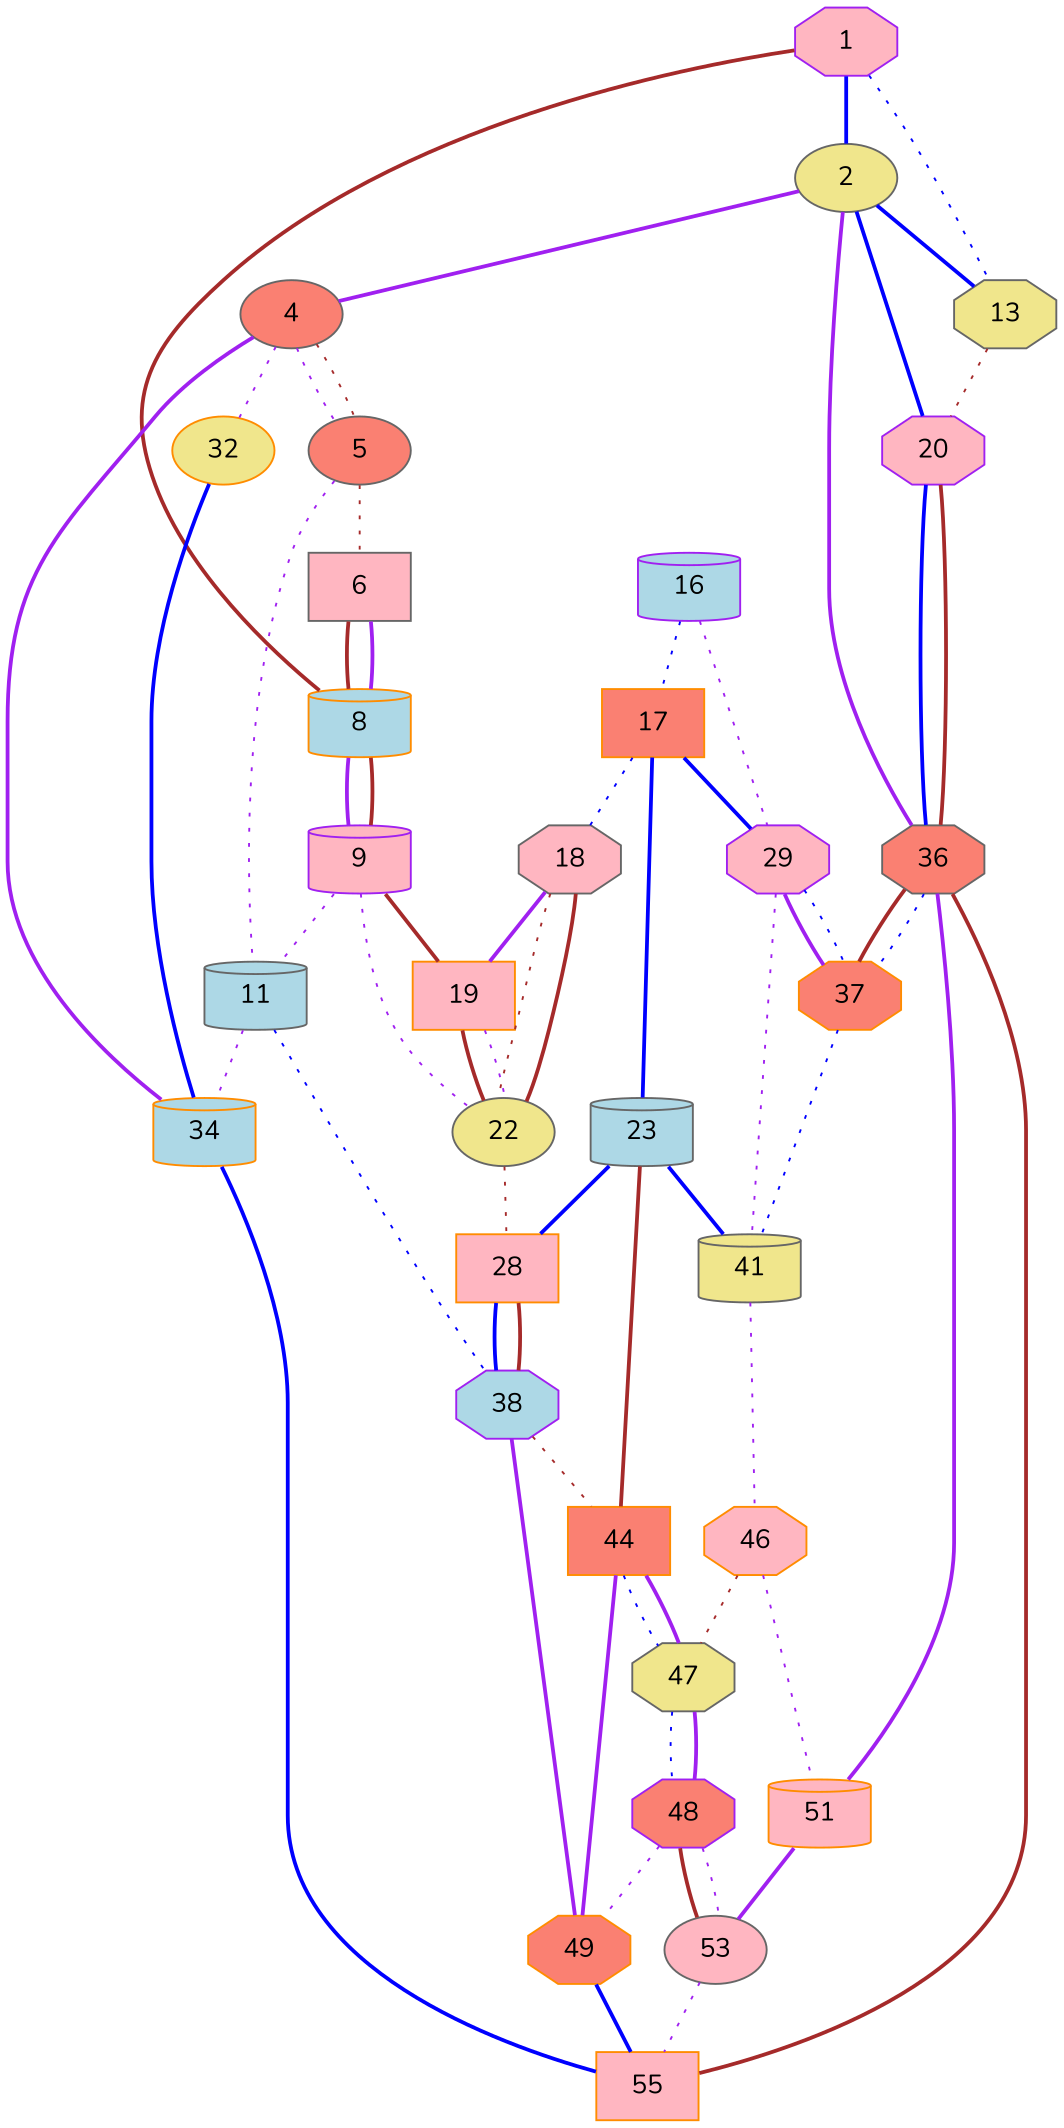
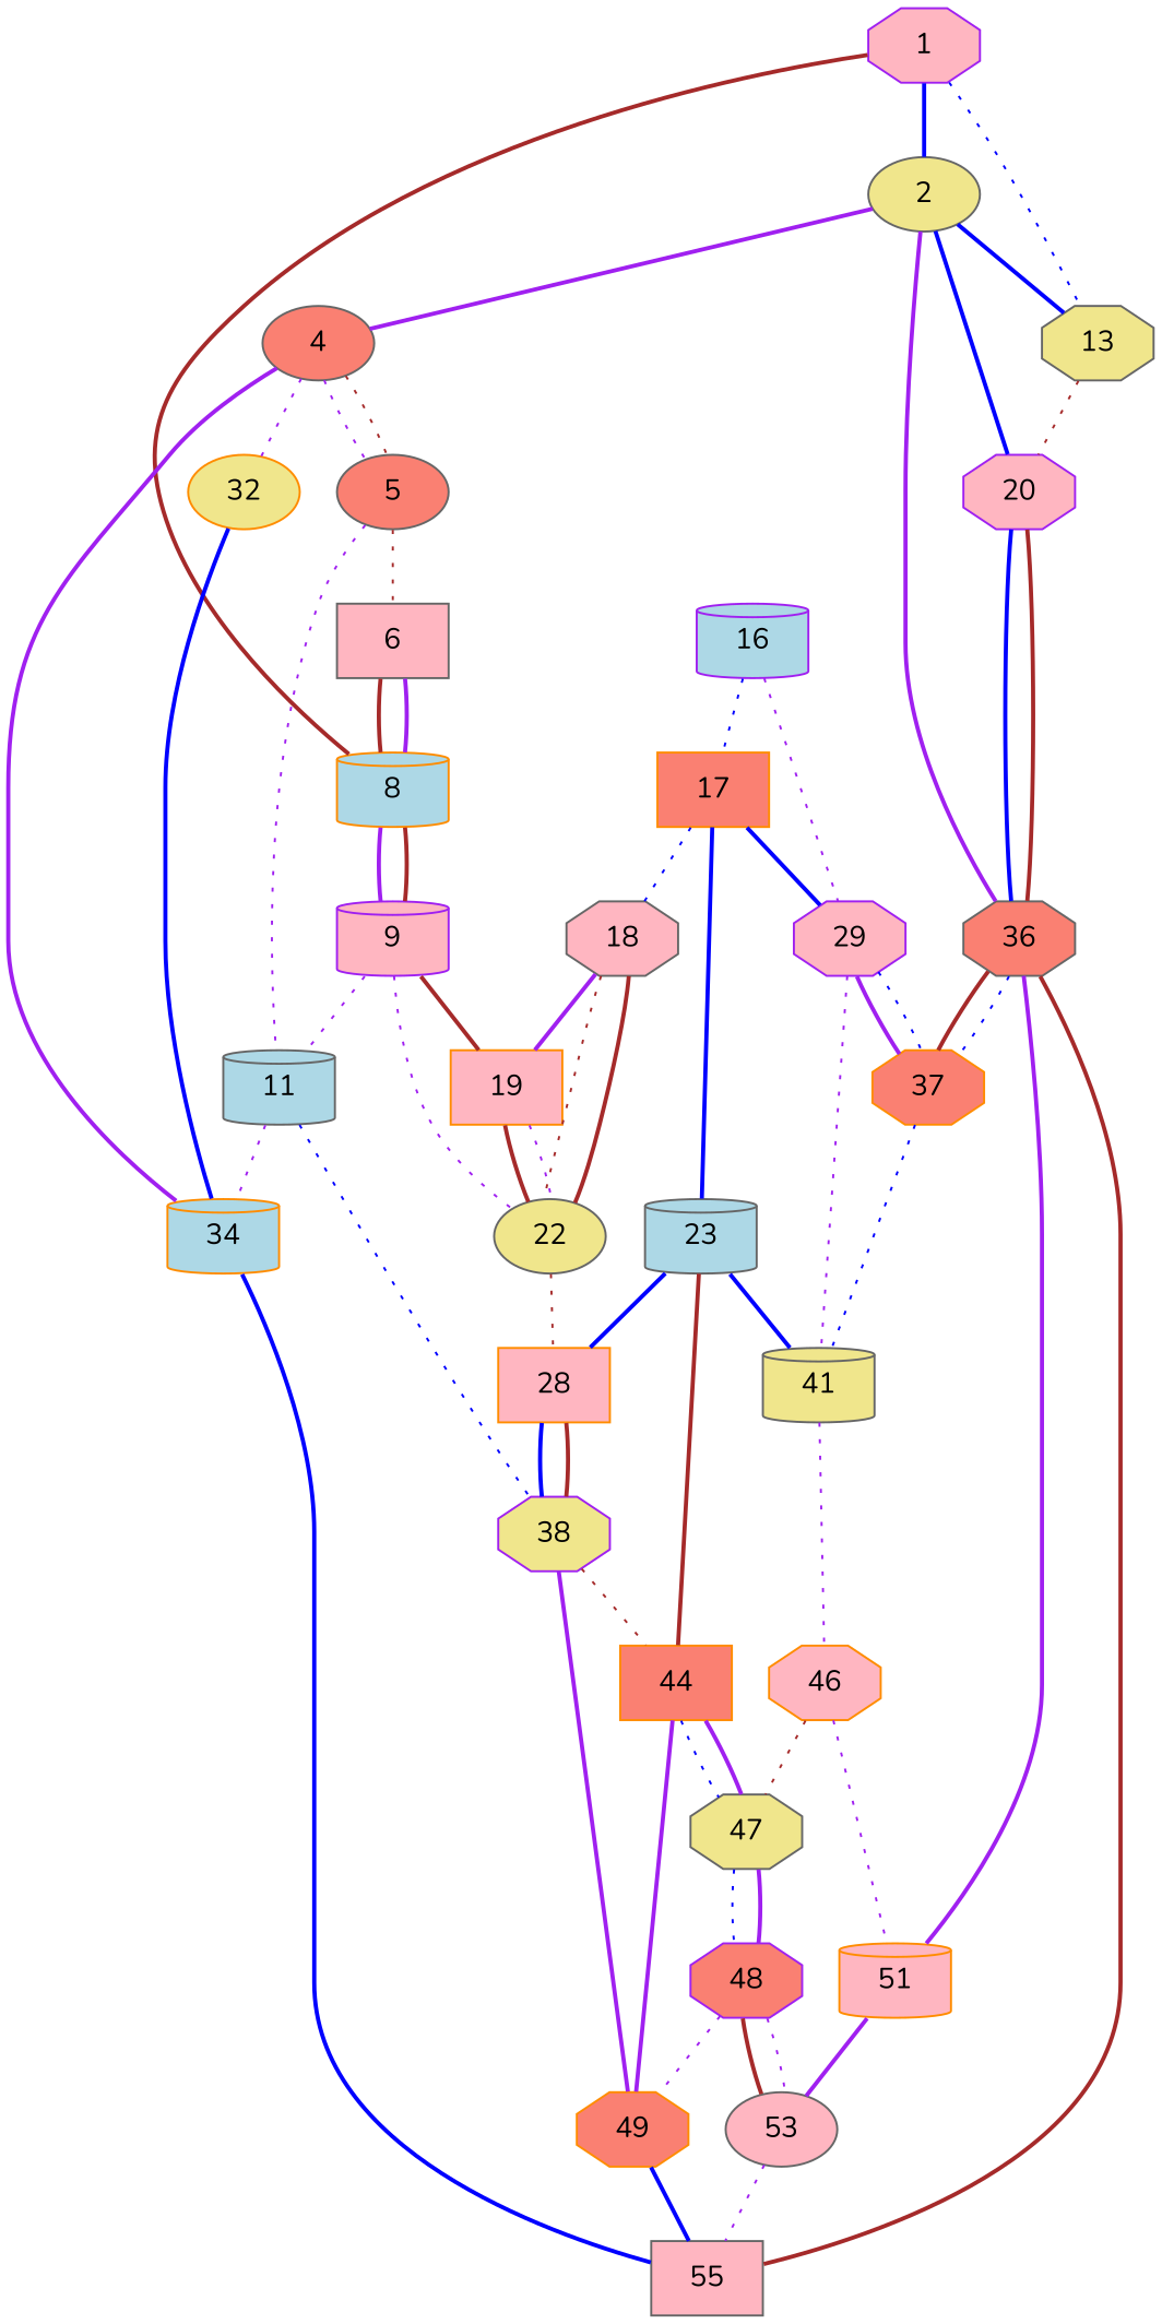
  graph {
    fontname=Nunito
    node [color=gray40 fillcolor=lightpink fontname=Nunito shape=octagon style=filled]
    edge [color=purple fontname=Nunito style=bold]
    1 [color=purple super="+7"]
    2 [fillcolor=khaki shape=ellipse super="+3"]
    8 [color=darkorange fillcolor=lightblue shape=cylinder]
    13 [fillcolor=khaki super="+14"]
    4 [fillcolor=salmon shape=ellipse super="+31"]
    20 [color=purple super="+21"]
    36 [fillcolor=salmon super="+40"]
    9 [color=purple shape=cylinder super="+10"]
    5 [fillcolor=salmon shape=ellipse super="+12"]
    32 [color=darkorange fillcolor=khaki shape=ellipse super="+35"]
    34 [color=darkorange fillcolor=lightblue shape=cylinder]
    37 [color=darkorange fillcolor=salmon]
-   55 [color=darkorange shape=box]
+   55 [shape=box]
    51 [color=darkorange shape=cylinder super="+52"]
    6 [shape=box]
    11 [fillcolor=lightblue shape=cylinder super="+33"]
-   38 [color=purple fillcolor=lightblue super="+39"]
+   38 [color=purple fillcolor=khaki super="+39"]
    19 [color=darkorange shape=box]
    22 [fillcolor=khaki shape=ellipse super="+23"]
    28 [color=darkorange shape=box]
    44 [color=darkorange fillcolor=salmon shape=box super="+45"]
    49 [color=darkorange fillcolor=salmon super="+50"]
    16 [color=purple fillcolor=lightblue shape=cylinder super="+25"]
    17 [color=darkorange fillcolor=salmon shape=box super="+26"]
    29 [color=purple super="+30"]
    18
    n27 [fillcolor=lightblue label=23 shape=cylinder super="+42"]
    41 [fillcolor=khaki shape=cylinder super="+43"]
    46 [color=darkorange]
    47 [fillcolor=khaki]
    53 [shape=ellipse super="+54"]
    48 [color=purple fillcolor=salmon]
    1 -- 2 [color=blue]
    1 -- 8 [color=brown]
    1 -- 13 [color=blue style=dotted]
    2 -- 13 [color=blue]
    2 -- 4
    2 -- 20 [color=blue]
    2 -- 36
    8 -- 9
    8 -- 9 [color=brown]
    13 -- 20 [color=brown style=dotted]
    4 -- 5 [style=dotted]
    4 -- 5 [color=brown style=dotted]
    4 -- 32 [style=dotted weight=2]
    4 -- 34
    20 -- 36 [color=blue]
    20 -- 36 [color=brown]
    36 -- 37 [color=brown]
    36 -- 37 [color=blue style=dotted]
    36 -- 55 [color=brown]
    36 -- 51
    9 -- 11 [style=dotted]
    9 -- 19 [color=brown]
    9 -- 22 [style=dotted]
    5 -- 6 [color=brown style=dotted]
    5 -- 11 [style=dotted]
    32 -- 34 [color=blue]
    34 -- 55 [color=blue]
    37 -- 41 [color=blue style=dotted]
    51 -- 53 [weight=2]
    6 -- 8 [color=brown]
    6 -- 8
    11 -- 34 [style=dotted]
    11 -- 38 [color=blue style=dotted]
    38 -- 44 [color=brown style=dotted]
    38 -- 49
    19 -- 22 [color=brown]
    19 -- 22 [style=dotted]
    22 -- 28 [color=brown style=dotted]
    28 -- 38 [color=blue]
    28 -- 38 [color=brown]
    44 -- 49
    44 -- 47 [color=blue style=dotted]
    44 -- 47
    49 -- 55 [color=blue]
    16 -- 17 [color=blue style=dotted]
    16 -- 29 [style=dotted]
    17 -- 29 [color=blue]
    17 -- 18 [color=blue style=dotted]
    17 -- n27 [color=blue]
    29 -- 37
    29 -- 37 [color=blue style=dotted]
    29 -- 41 [style=dotted]
    18 -- 19
    18 -- 22 [color=brown style=dotted]
    18 -- 22 [color=brown]
    n27 -- 28 [color=blue]
    n27 -- 44 [color=brown]
    n27 -- 41 [color=blue]
    41 -- 46 [style=dotted]
    46 -- 51 [style=dotted]
    46 -- 47 [color=brown style=dotted]
    47 -- 48 [color=blue style=dotted]
    47 -- 48
    53 -- 55 [style=dotted]
    48 -- 49 [style=dotted]
    48 -- 53 [color=brown]
    48 -- 53 [style=dotted]
  }
